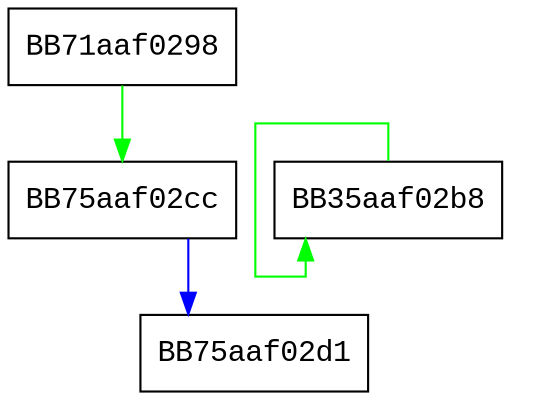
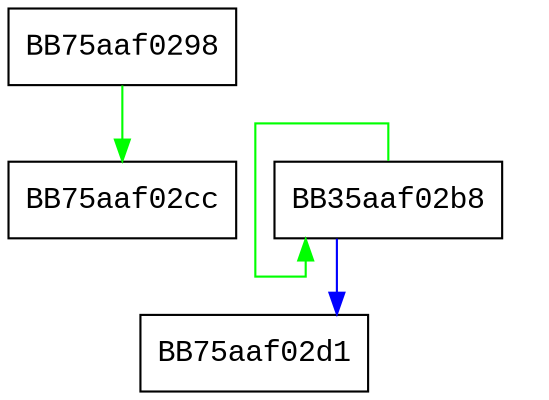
  digraph {
    fontname="Liberation Mono"
    splines=ortho
    node [fontname="Liberation Mono" shape=box]
    edge [color=green fontname="Liberation Mono"]
-   BB75aaf0298 [label=BB71aaf0298]
+   BB75aaf0298
    BB75aaf02cc
    BB75aaf02d1
    n4 [label=BB35aaf02b8]
    BB75aaf0298 -> BB75aaf02cc
-   BB75aaf02cc -> BB75aaf02d1 [color=blue]
+   n4 -> BB75aaf02d1 [color=blue]
    n4 -> n4
  }
